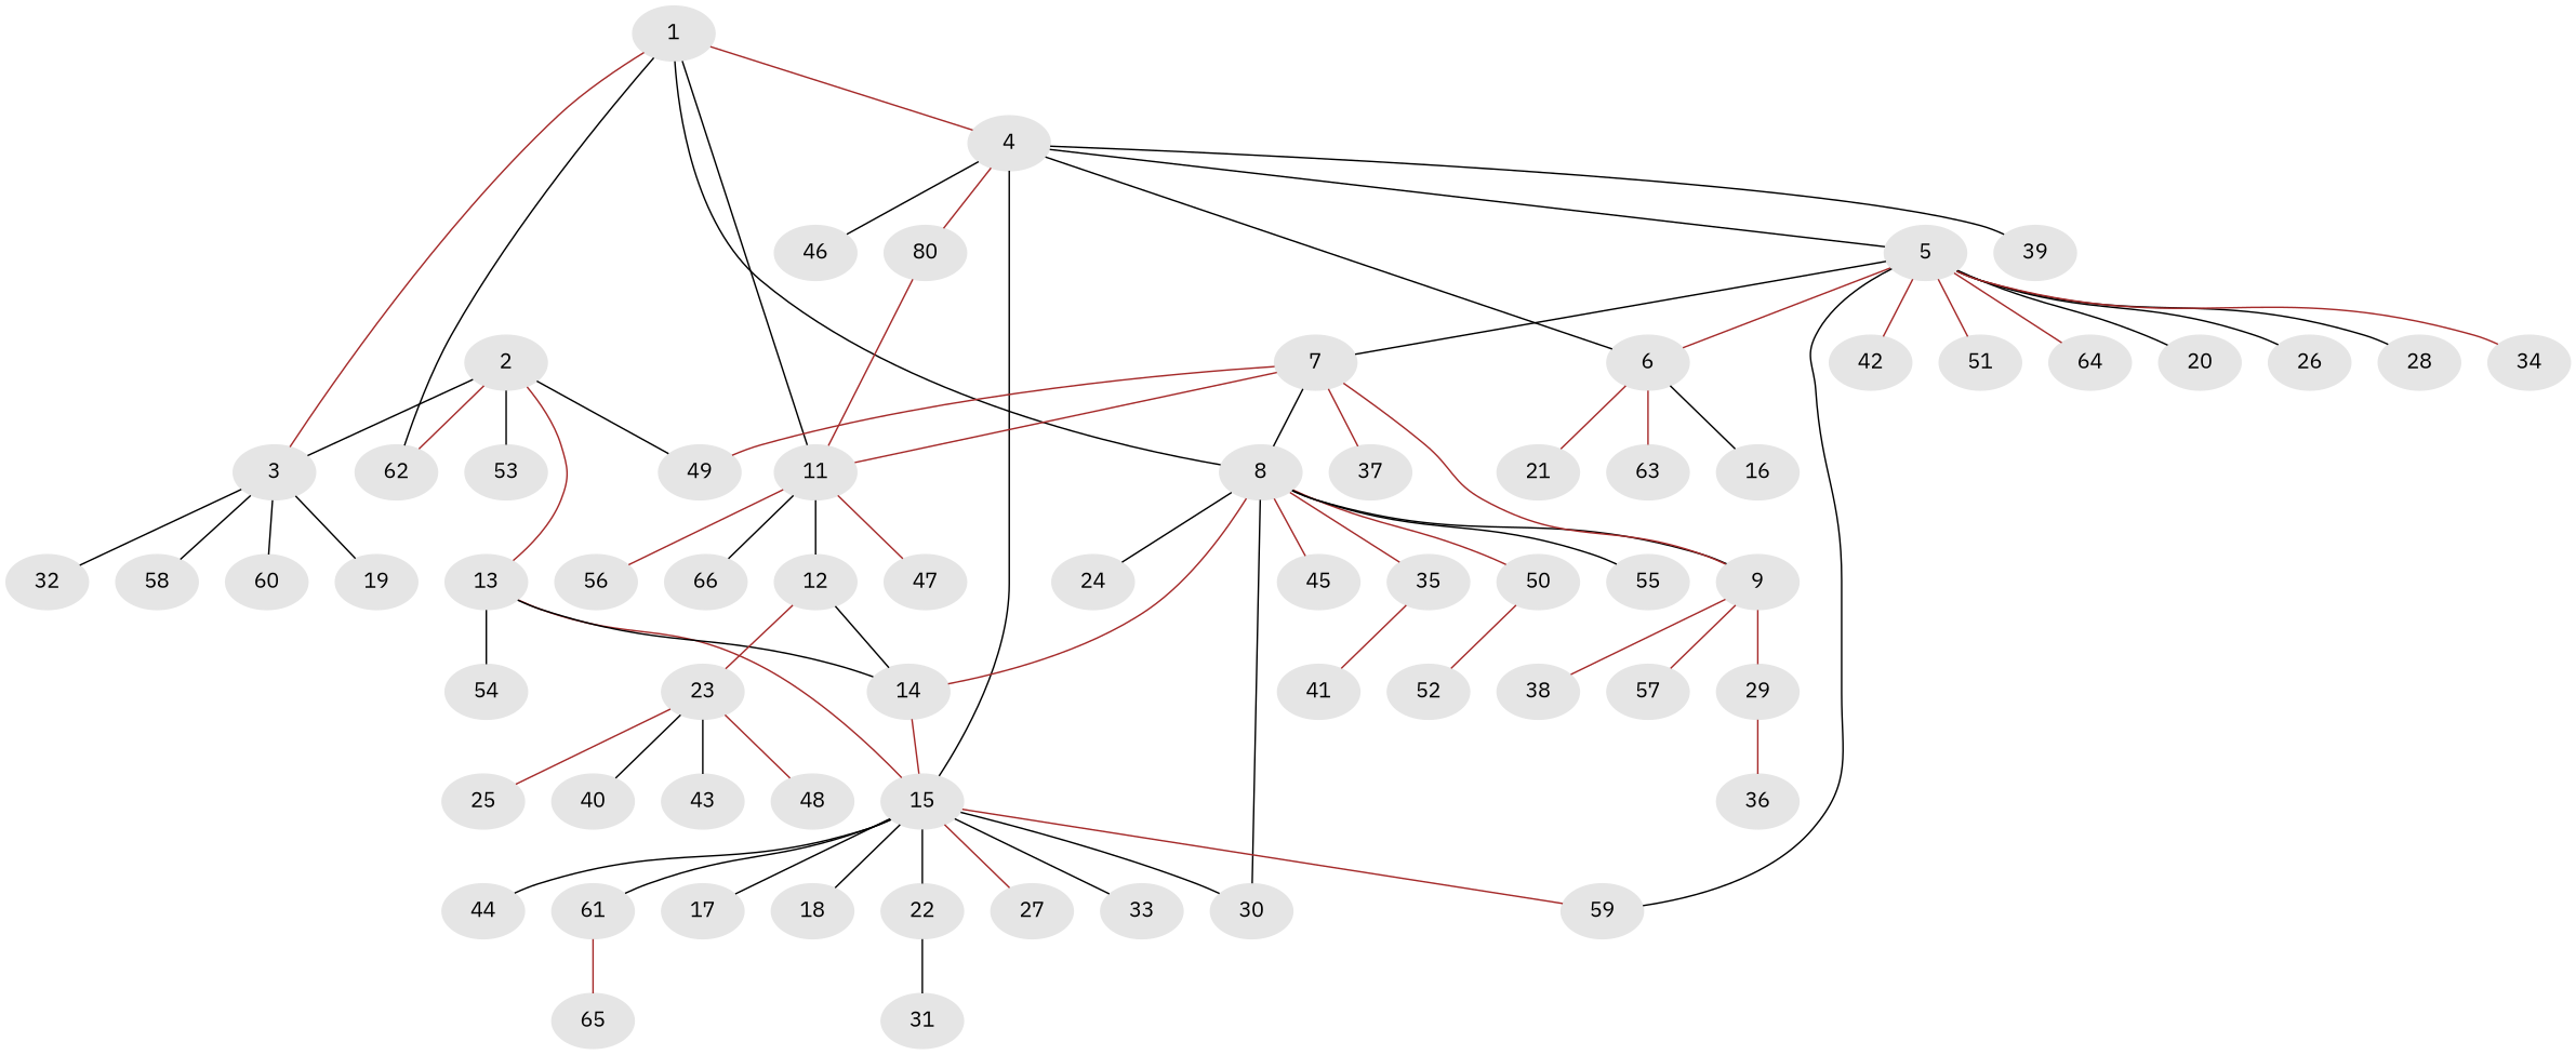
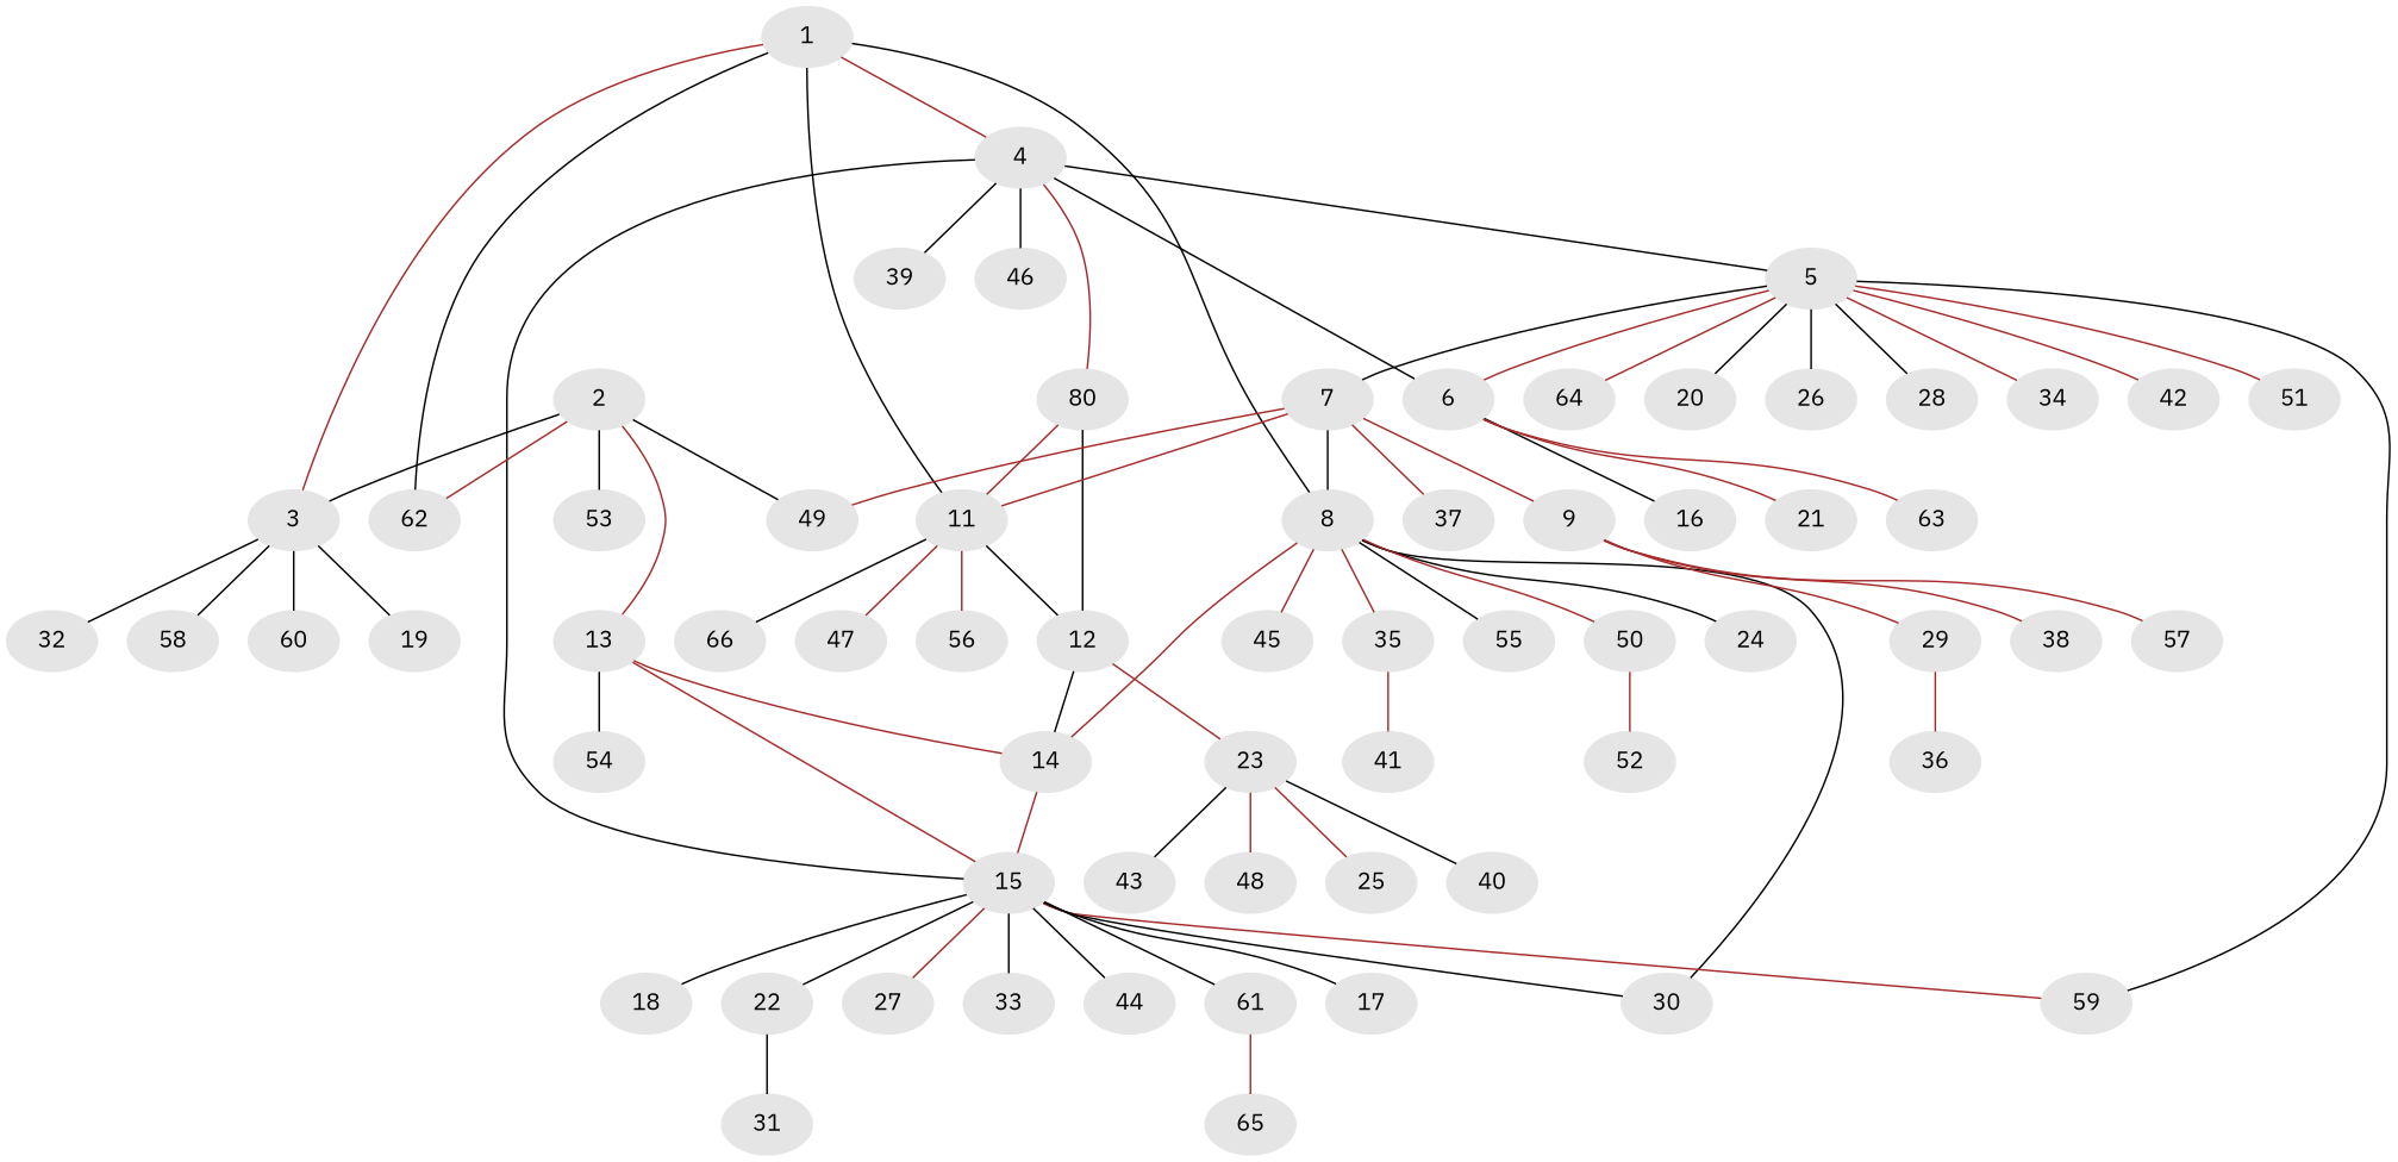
  graph {
    fontname="IBM Plex Sans"
    node [color=gray90 fontname="IBM Plex Sans" style=filled]
    edge [color=black fontname="IBM Plex Sans"]
    1
    3
    4
    8
    11
    62
    2
    13
    49
    53
    19
    32
    58
    60
    5
    6
    n17 [label=80]
    15
    39
    46
    9
    14
    24
    30
    35
    45
    50
    55
    12
    47
    56
    66
    54
    7
    20
    26
    28
    34
    42
    51
    59
    64
    16
    21
    63
    17
    18
    22
    27
    33
    44
    61
    37
    29
    38
    57
    41
    52
    36
    23
    25
    40
    43
    48
    31
    65
    1 -- 3 [color=brown]
    1 -- 4 [color=brown]
    1 -- 8
    1 -- 11
    1 -- 62
    3 -- 19
    3 -- 32
    3 -- 58
    3 -- 60
    4 -- 5
    4 -- 6
    4 -- n17 [color=brown]
    4 -- 15
    4 -- 39
    4 -- 46
-   8 -- 9
    8 -- 14 [color=brown]
    8 -- 24
    8 -- 30
    8 -- 35 [color=brown]
    8 -- 45 [color=brown]
    8 -- 50 [color=brown]
    8 -- 55
    11 -- 12
    11 -- 47 [color=brown]
    11 -- 56 [color=brown]
    11 -- 66
    2 -- 3
    2 -- 62 [color=brown]
    2 -- 13 [color=brown]
    2 -- 49
    2 -- 53
    13 -- 15 [color=brown]
-   13 -- 14
+   13 -- 14 [color=brown]
    13 -- 54
    5 -- 6 [color=brown]
    5 -- 7
    5 -- 20
    5 -- 26
    5 -- 28
    5 -- 34 [color=brown]
    5 -- 42 [color=brown]
    5 -- 51 [color=brown]
    5 -- 59
    5 -- 64 [color=brown]
    6 -- 16
    6 -- 21 [color=brown]
    6 -- 63 [color=brown]
    n17 -- 11 [color=brown]
+   n17 -- 12
    15 -- 30
    15 -- 59 [color=brown]
    15 -- 17
    15 -- 18
    15 -- 22
    15 -- 27 [color=brown]
    15 -- 33
    15 -- 44
    15 -- 61
    9 -- 29 [color=brown]
    9 -- 38 [color=brown]
    9 -- 57 [color=brown]
    14 -- 15 [color=brown]
    35 -- 41 [color=brown]
    50 -- 52 [color=brown]
    12 -- 14
    12 -- 23 [color=brown]
    7 -- 8
    7 -- 11 [color=brown]
    7 -- 49 [color=brown]
    7 -- 9 [color=brown]
    7 -- 37 [color=brown]
    22 -- 31
    61 -- 65 [color=brown]
    29 -- 36 [color=brown]
    23 -- 25 [color=brown]
    23 -- 40
    23 -- 43
    23 -- 48 [color=brown]
  }
